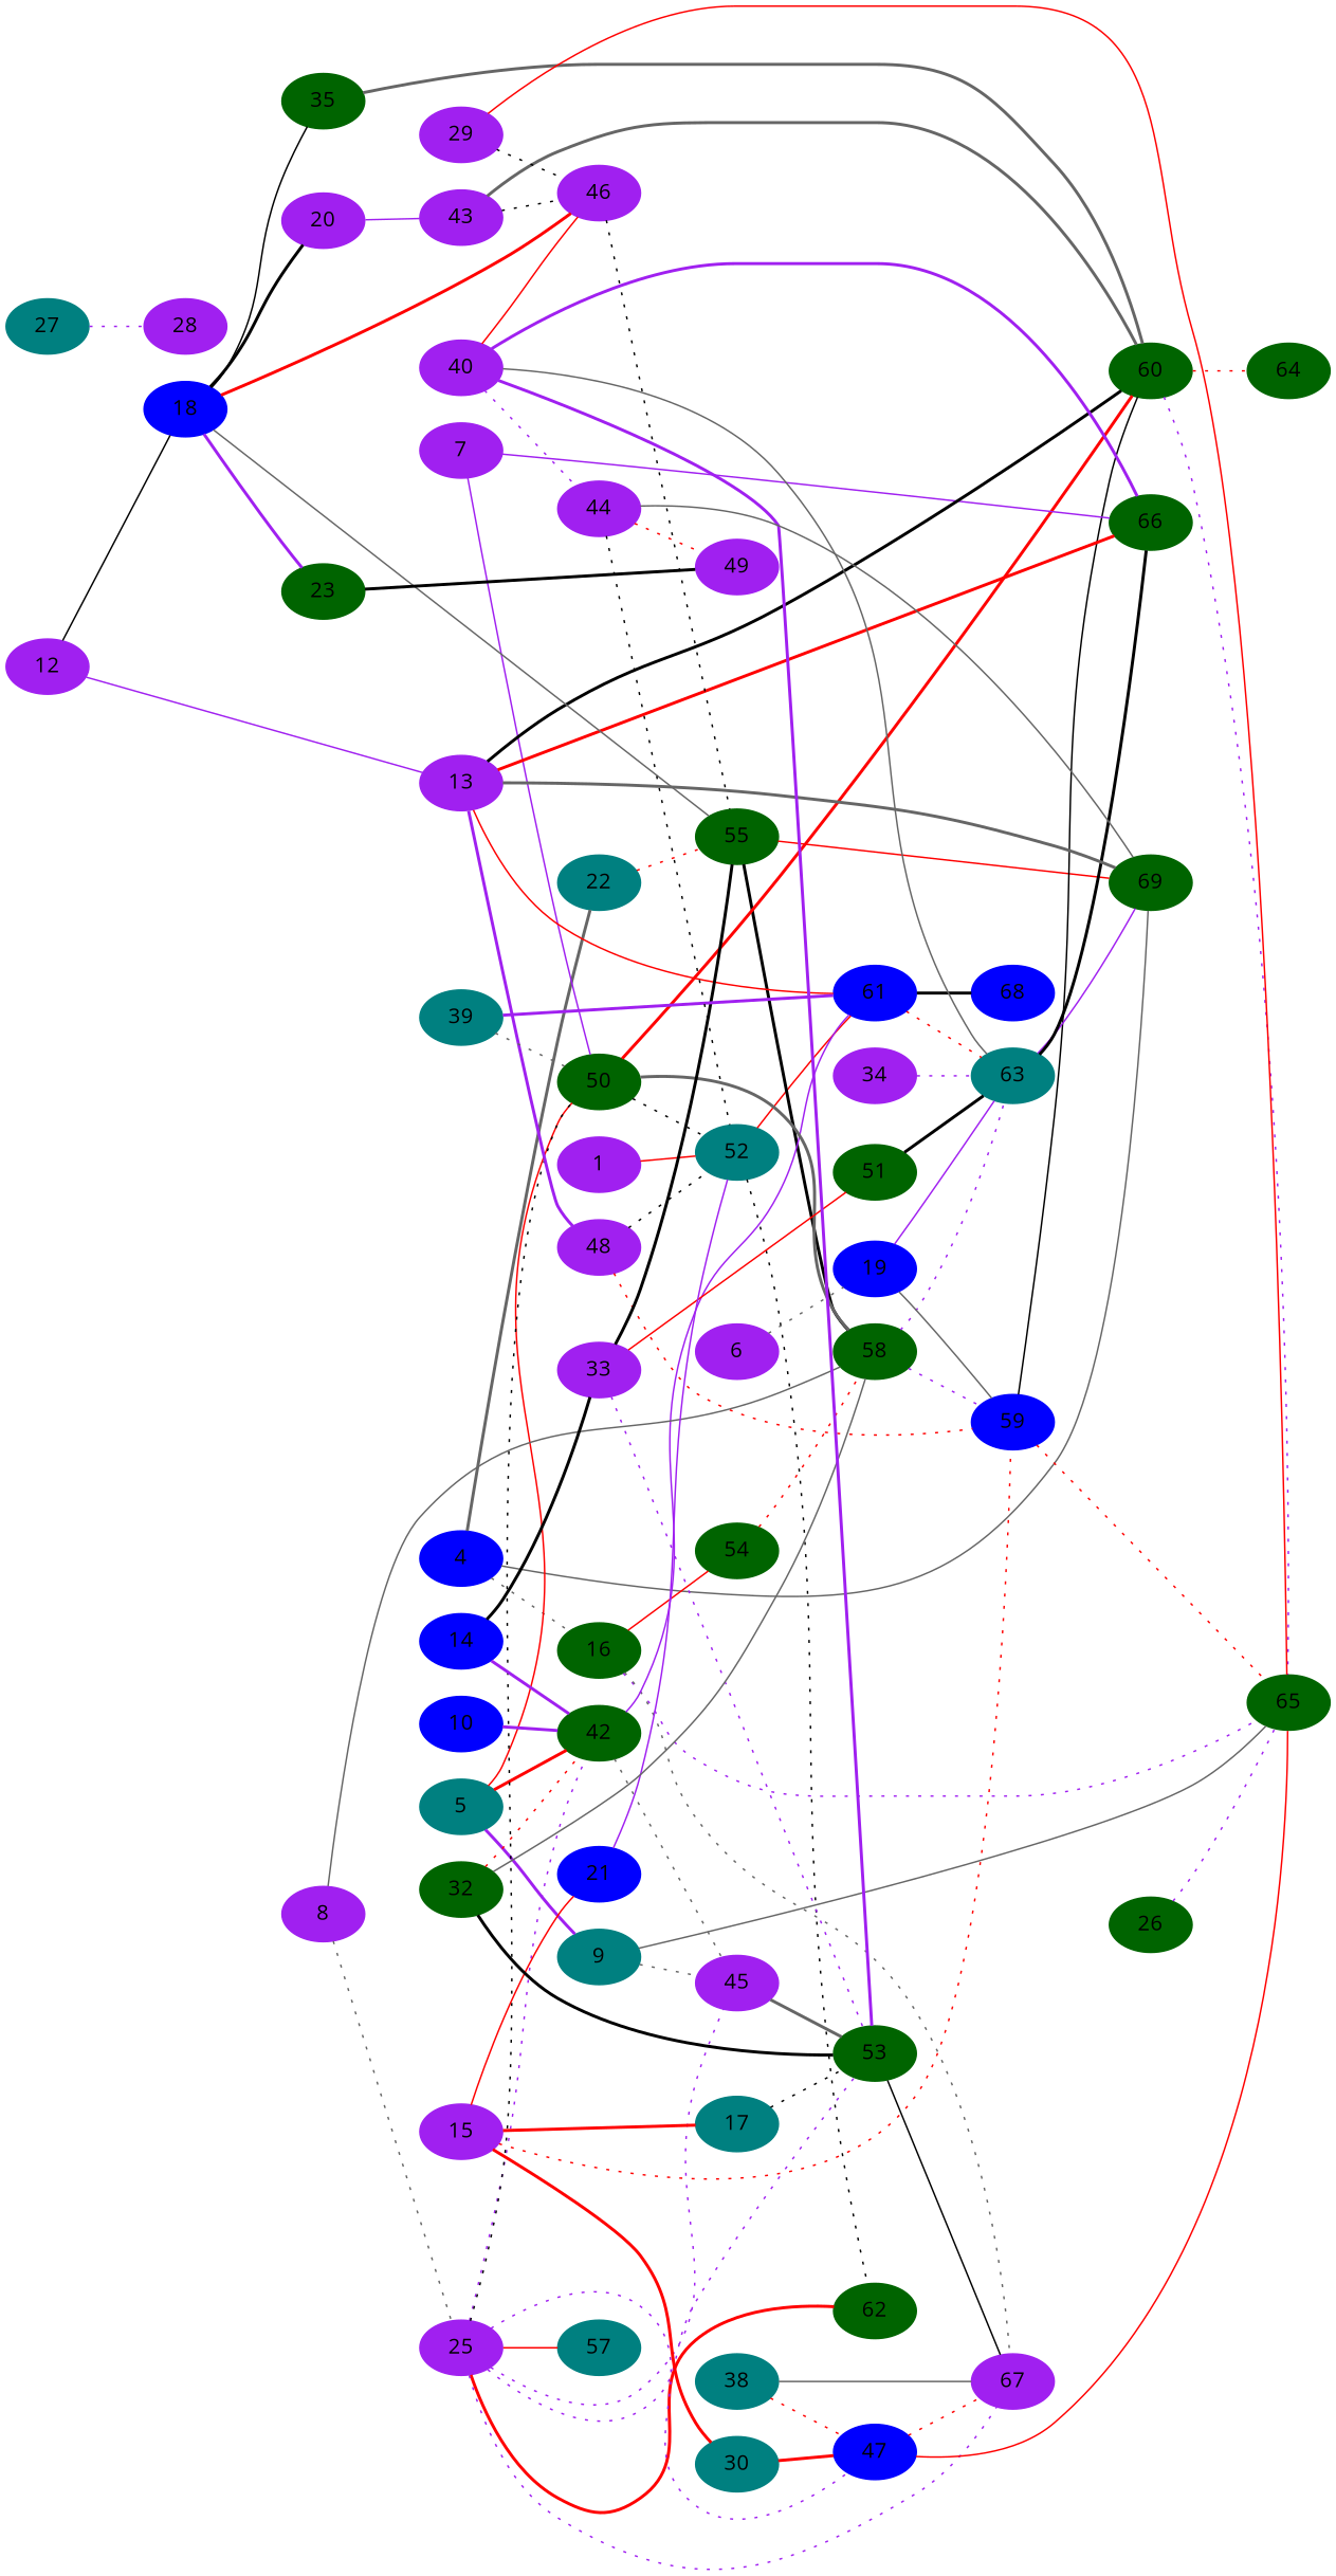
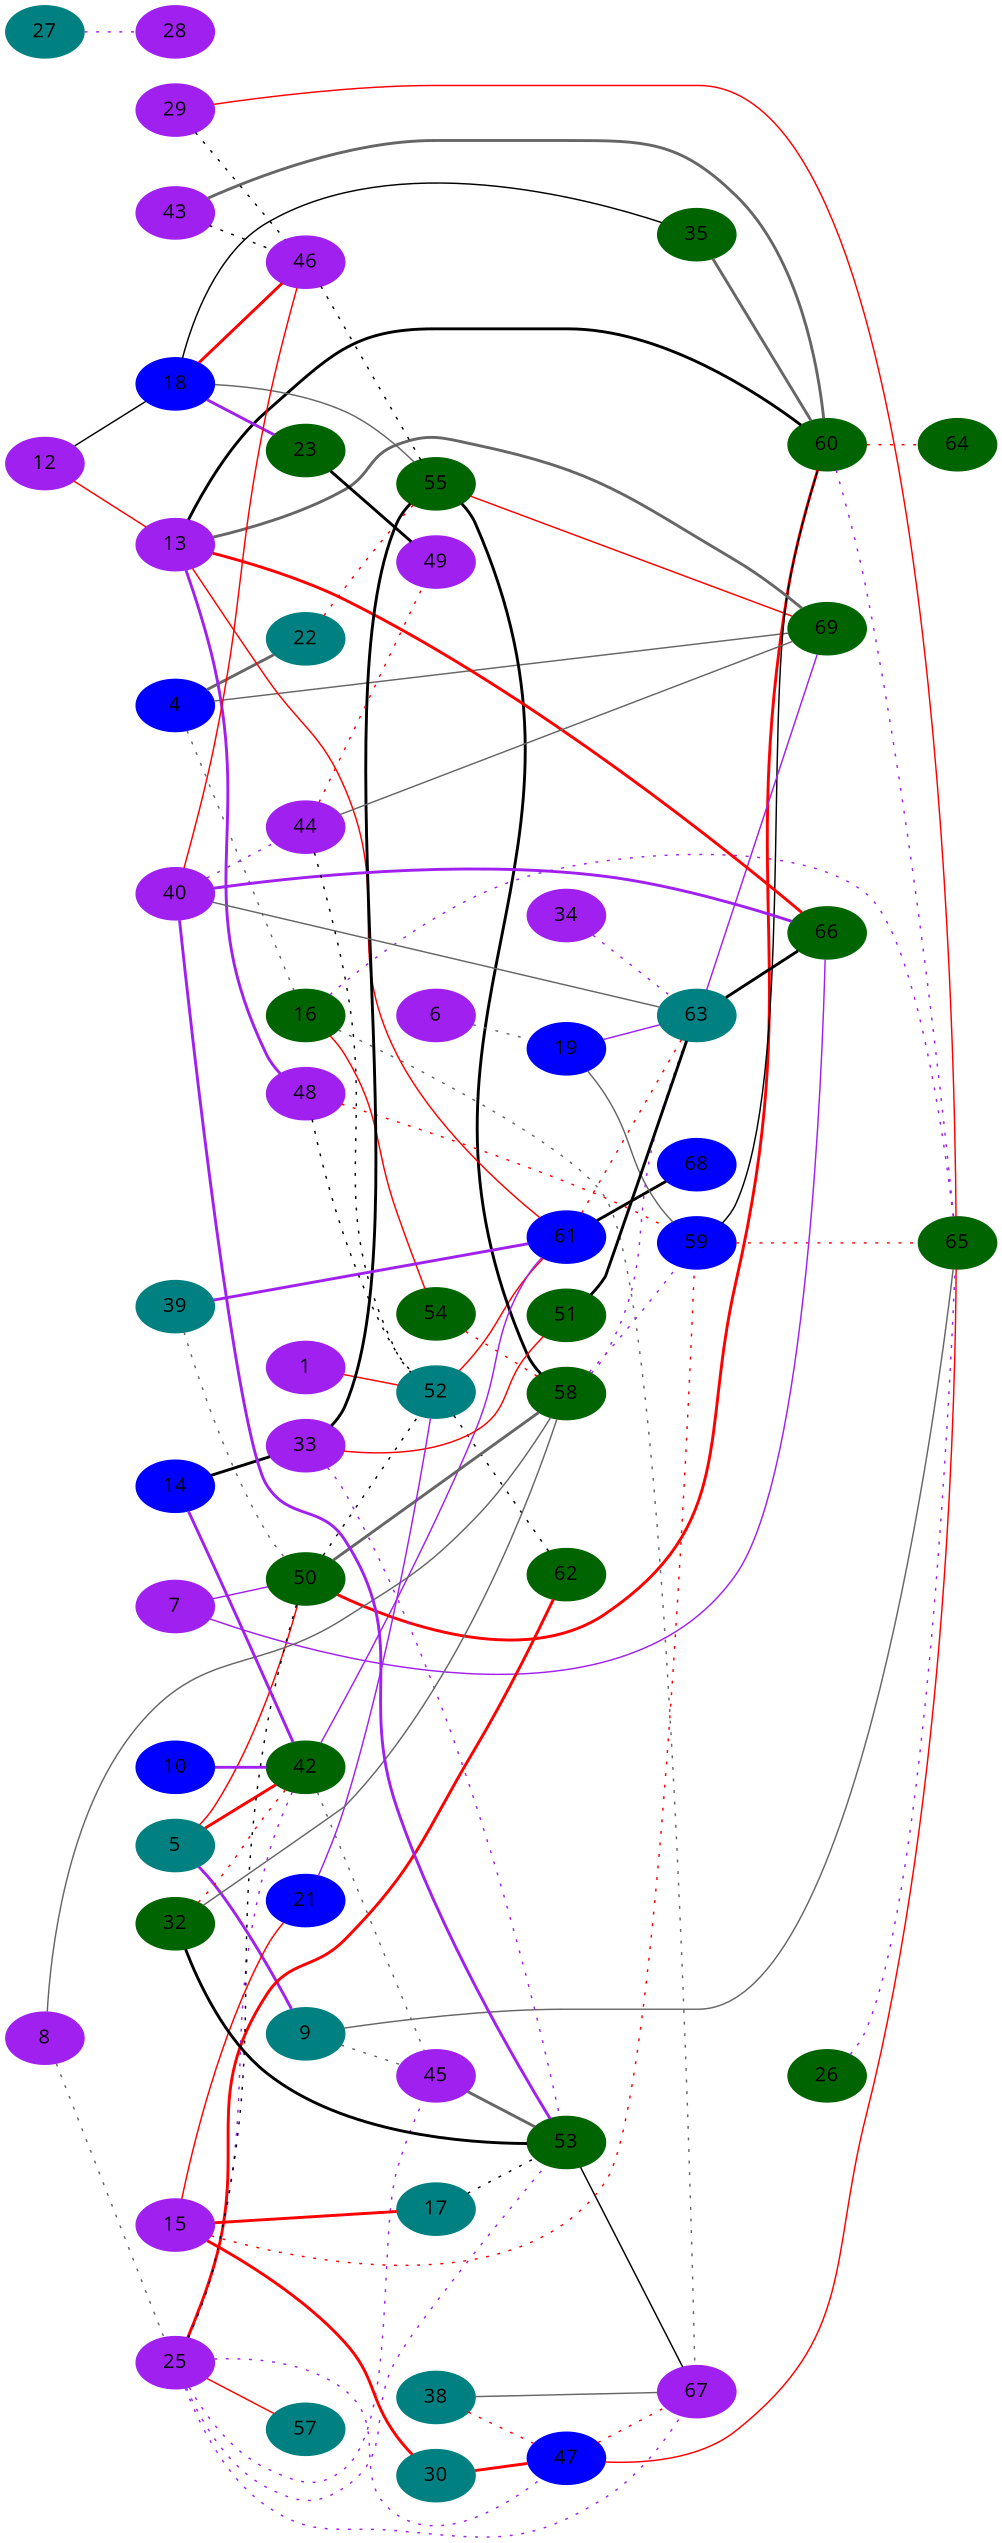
  graph {
    fontname="Open Sans"
    rankdir=LR
    node [color=purple fontname="Open Sans" style=filled]
    edge [color=red fontname="Open Sans" style=dotted weight=1.0]
    52 [color=teal]
    1
    61 [color=blue]
    62 [color=darkgreen]
    4 [color=blue]
    16 [color=darkgreen]
    22 [color=teal]
    69 [color=darkgreen]
    65 [color=darkgreen]
    54 [color=darkgreen]
    67
    55 [color=darkgreen]
    5 [color=teal]
    9 [color=teal]
    42 [color=darkgreen]
    50 [color=darkgreen]
    45
    58 [color=darkgreen]
    60 [color=darkgreen]
    19 [color=blue]
    6
    59 [color=blue]
    63 [color=teal]
    7
    66 [color=darkgreen]
    8
    25
    53 [color=darkgreen]
    47 [color=blue]
    57 [color=teal]
    10 [color=blue]
    12
    13
    18 [color=blue]
    48
-   20
    23 [color=darkgreen]
    35 [color=darkgreen]
    46
    64 [color=darkgreen]
    68 [color=blue]
    14 [color=blue]
    33
    51 [color=darkgreen]
    17 [color=teal]
    15
    21 [color=blue]
    30 [color=teal]
    43
    49
    26 [color=darkgreen]
    27 [color=teal]
    28
    29
    32 [color=darkgreen]
    34
    38 [color=teal]
    39 [color=teal]
    40
    44
    52 -- 61 [style=solid]
    52 -- 62 [color=black]
    1 -- 52 [style=solid]
    61 -- 63
    61 -- 68 [color=black style=bold]
    4 -- 16 [color=gray40]
    4 -- 22 [color=gray40 style=bold]
    4 -- 69 [color=gray40 style=solid]
    16 -- 65 [color=purple]
    16 -- 54 [style=solid]
    16 -- 67 [color=gray40]
    22 -- 55
    54 -- 58
    55 -- 69 [style=solid]
    55 -- 58 [color=black style=bold]
    5 -- 9 [color=purple style=bold]
    5 -- 42 [style=bold]
    5 -- 50 [style=solid]
    9 -- 65 [color=gray40 style=solid]
    9 -- 45 [color=gray40]
    42 -- 61 [color=purple style=solid]
    42 -- 45 [color=gray40]
    50 -- 52 [color=black]
    50 -- 58 [color=gray40 style=bold]
    50 -- 60 [style=bold]
    45 -- 53 [color=gray40 style=bold]
    58 -- 59 [color=purple]
    58 -- 63 [color=purple]
    60 -- 65 [color=purple]
    60 -- 64
    19 -- 59 [color=gray40 style=solid]
    19 -- 63 [color=purple style=solid]
    6 -- 19 [color=gray40]
    59 -- 65 [weight=2.0]
    59 -- 60 [color=black style=solid]
    63 -- 69 [color=purple style=solid]
    63 -- 66 [color=black style=bold]
    7 -- 50 [color=purple style=solid]
    7 -- 66 [color=purple style=solid]
    8 -- 58 [color=gray40 style=solid]
    8 -- 25 [color=gray40]
    25 -- 62 [style=bold]
    25 -- 67 [color=purple]
    25 -- 42 [color=purple]
    25 -- 50 [color=black]
    25 -- 45 [color=purple]
    25 -- 53 [color=purple]
    25 -- 47 [color=purple]
    25 -- 57 [style=solid]
    53 -- 67 [color=black style=solid]
    47 -- 65 [style=solid]
    47 -- 67
    10 -- 42 [color=purple style=bold]
-   12 -- 13 [color=purple style=solid]
+   12 -- 13 [style=solid]
    12 -- 18 [color=black style=solid]
    13 -- 61 [style=solid]
    13 -- 69 [color=gray40 style=bold]
    13 -- 60 [color=black style=bold]
    13 -- 66 [style=bold]
    13 -- 48 [color=purple style=bold]
    18 -- 55 [color=gray40 style=solid]
-   18 -- 20 [color=black style=bold]
    18 -- 23 [color=purple style=bold]
    18 -- 35 [color=black style=solid]
    18 -- 46 [style=bold]
    48 -- 52 [color=black]
    48 -- 59
-   20 -- 43 [color=purple style=solid]
    23 -- 49 [color=black style=bold]
    35 -- 60 [color=gray40 style=bold]
    46 -- 55 [color=black]
    14 -- 42 [color=purple style=bold]
    14 -- 33 [color=black style=bold]
    33 -- 55 [color=black style=bold]
    33 -- 53 [color=purple]
    33 -- 51 [style=solid]
    51 -- 63 [color=black style=bold]
    17 -- 53 [color=black]
    15 -- 59
    15 -- 17 [style=bold]
    15 -- 21 [style=solid]
    15 -- 30 [style=bold]
    21 -- 52 [color=purple style=solid]
    30 -- 47 [style=bold]
    43 -- 60 [color=gray40 style=bold]
    43 -- 46 [color=black]
    26 -- 65 [color=purple]
    27 -- 28 [color=purple]
    29 -- 65 [style=solid]
    29 -- 46 [color=black]
    32 -- 42
    32 -- 58 [color=gray40 style=solid]
    32 -- 53 [color=black style=bold]
    34 -- 63 [color=purple]
    38 -- 67 [color=gray40 style=solid]
    38 -- 47
    39 -- 61 [color=purple style=bold]
    39 -- 50 [color=gray40]
    40 -- 63 [color=gray40 style=solid]
    40 -- 66 [color=purple style=bold]
    40 -- 53 [color=purple style=bold]
    40 -- 46 [style=solid]
    40 -- 44 [color=purple]
    44 -- 52 [color=black]
    44 -- 69 [color=gray40 style=solid]
    44 -- 49
  }
